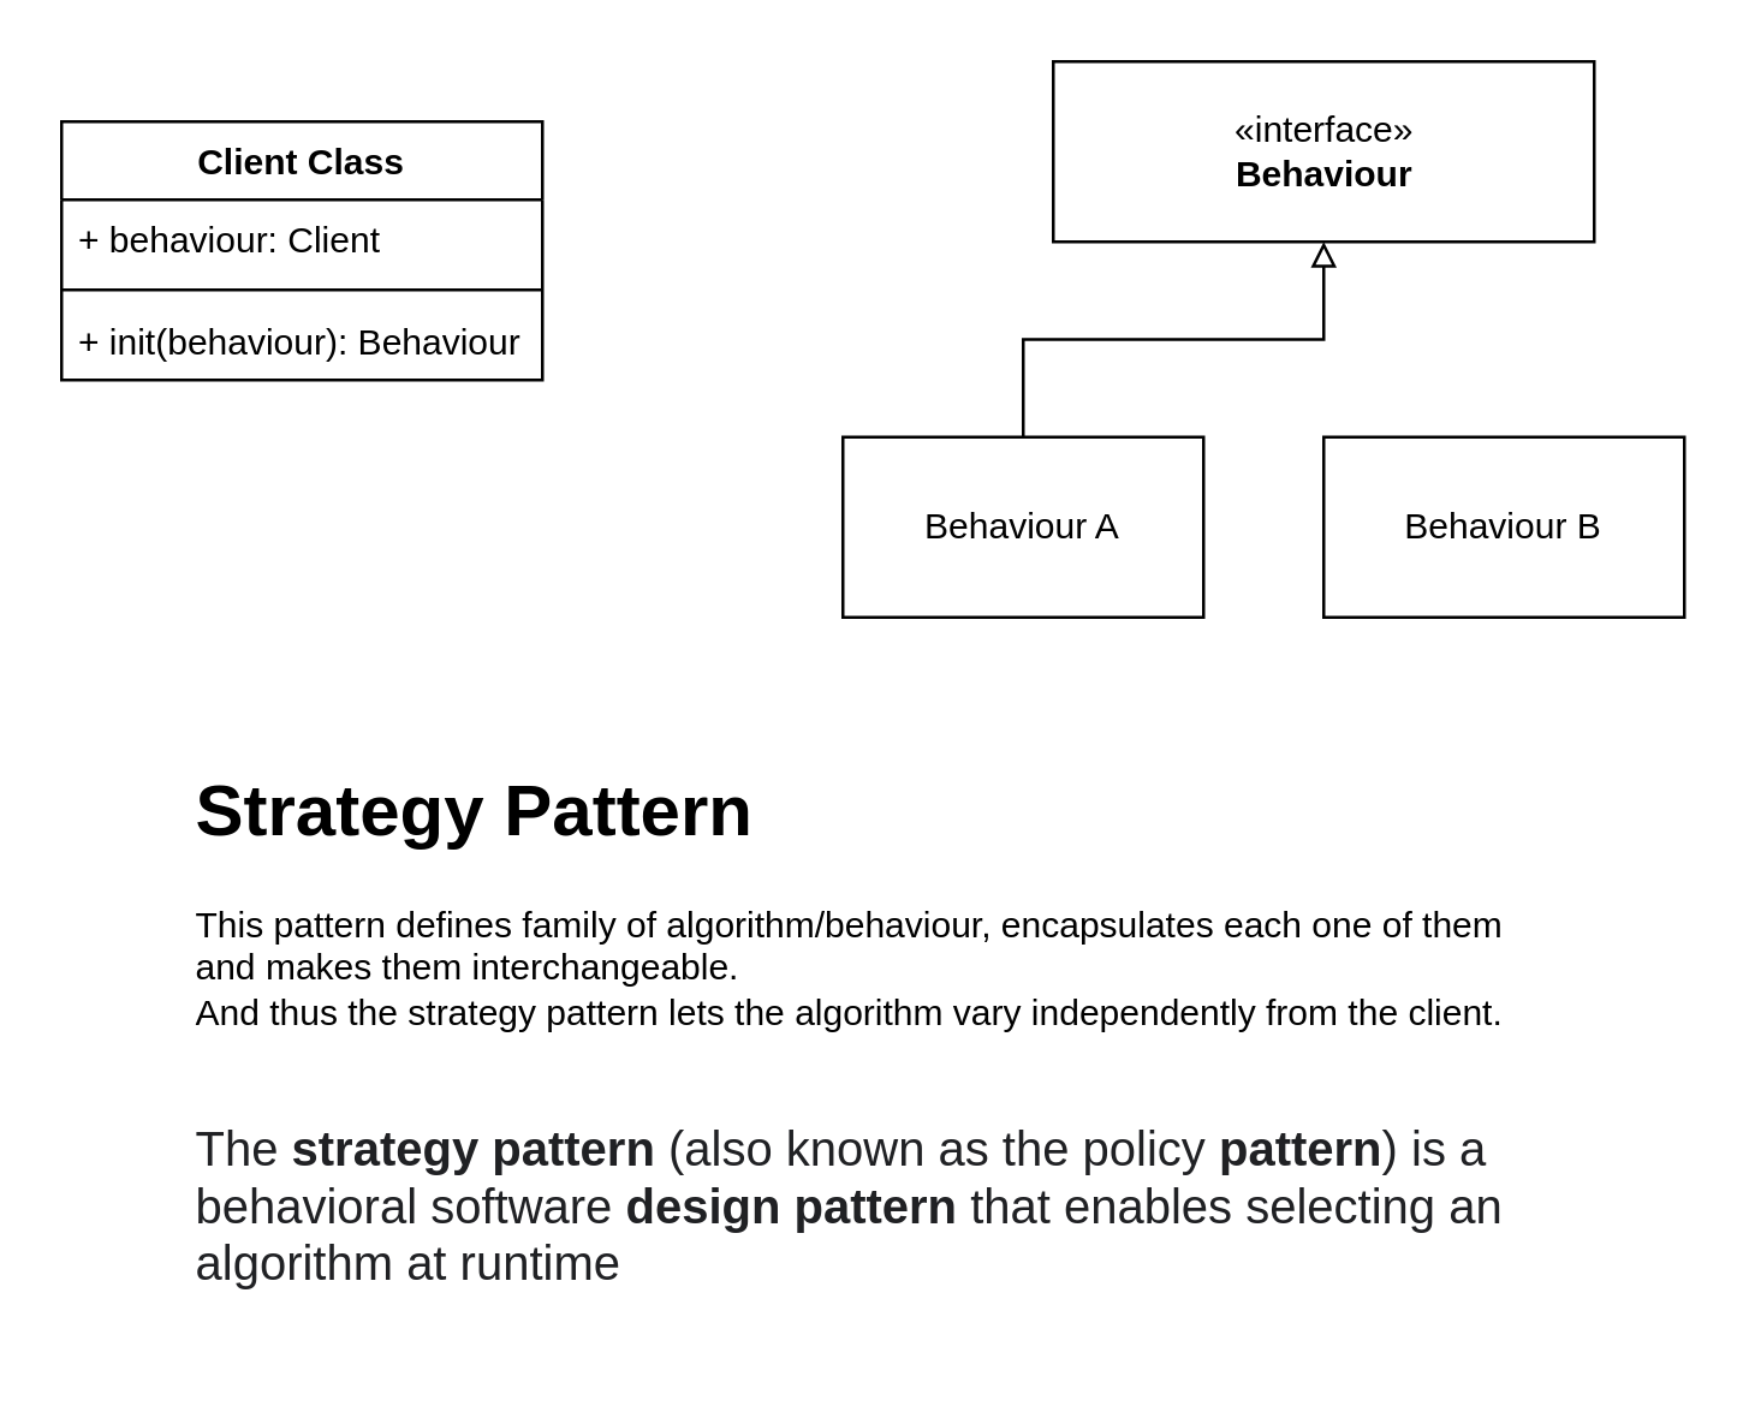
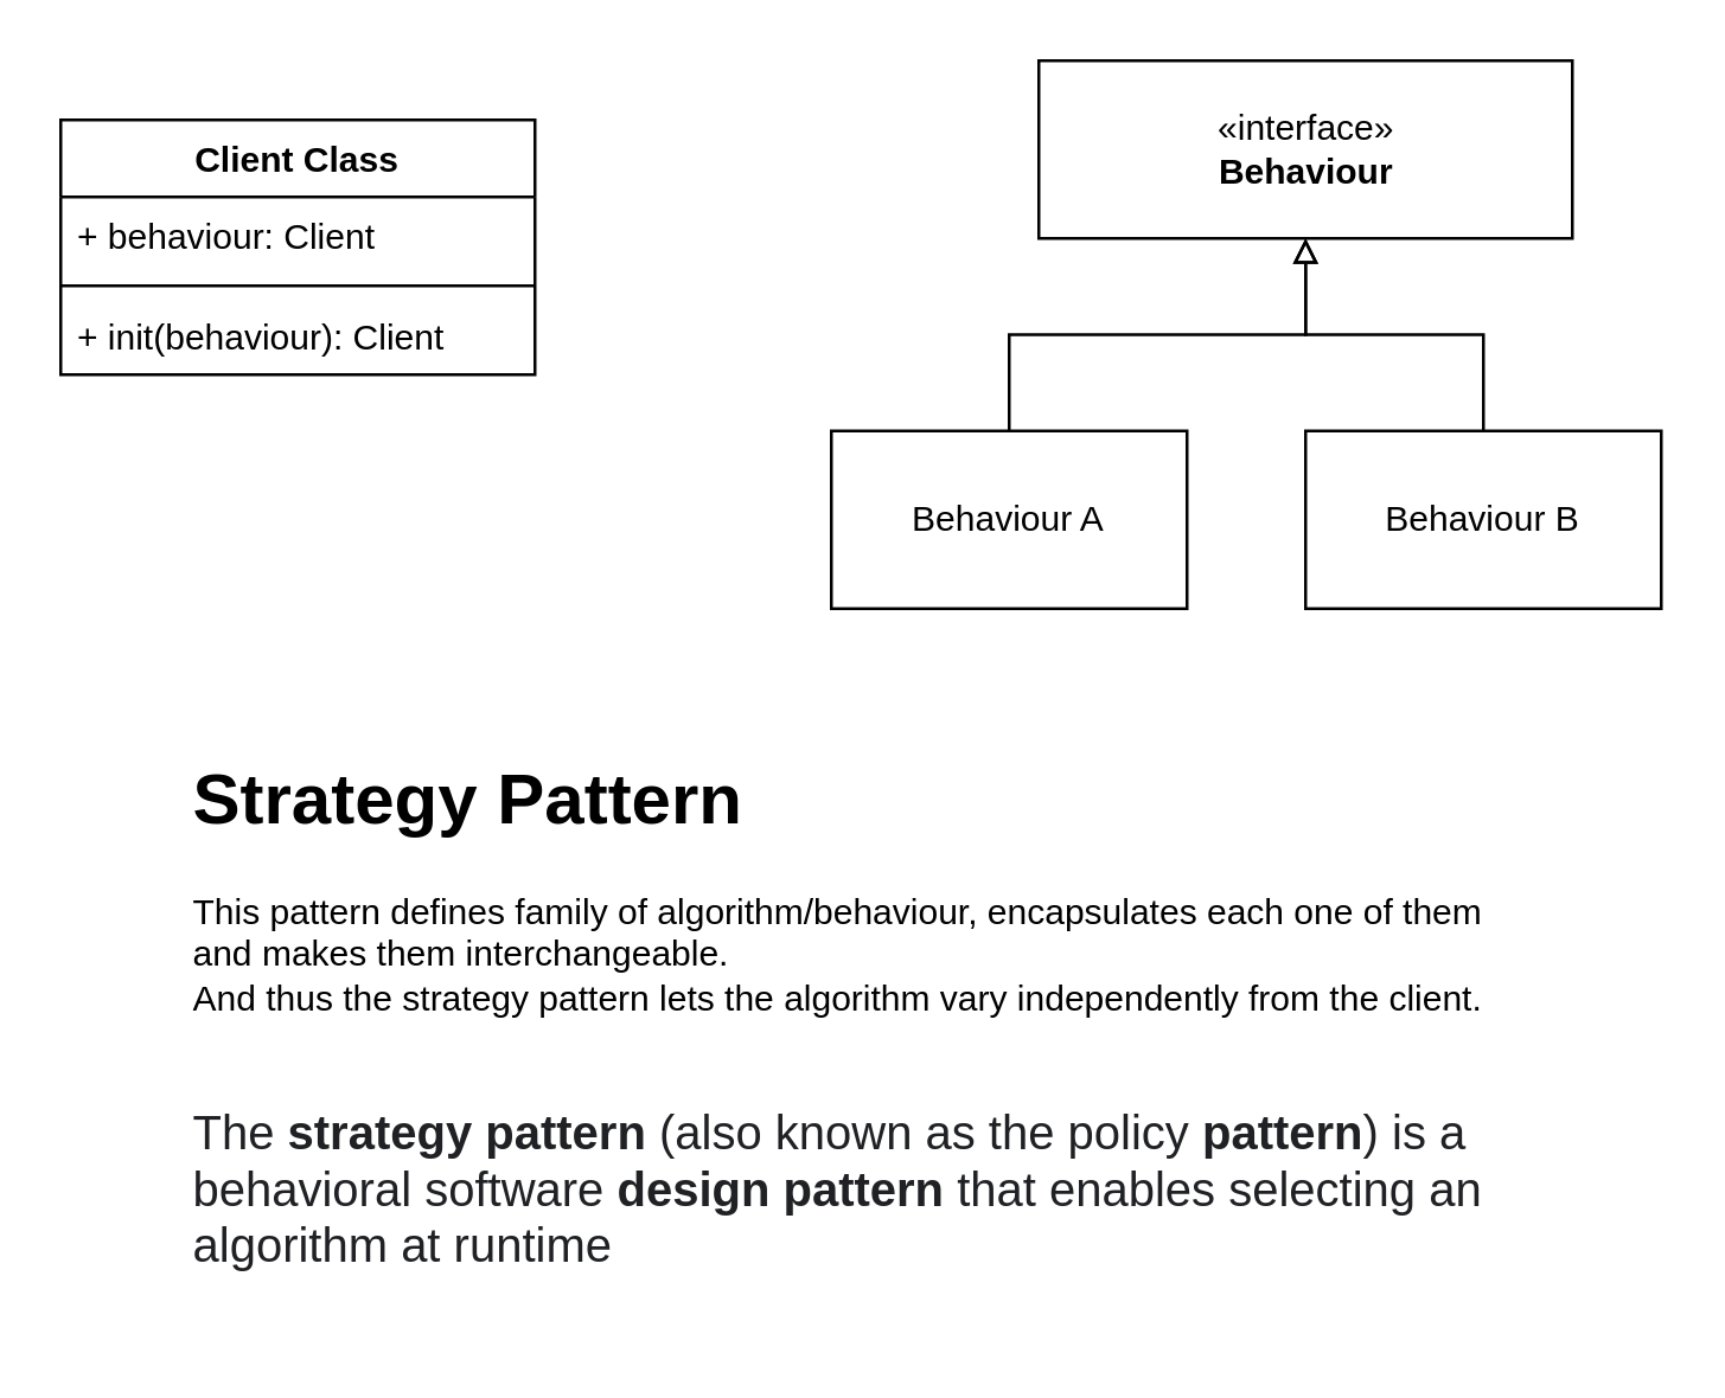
  <mxCell id="0" />
  <mxCell id="1" parent="0" />
  <mxCell id="2" value="" style="edgeStyle=orthogonalEdgeStyle;rounded=0;orthogonalLoop=1;jettySize=auto;html=1;endArrow=none;endFill=0;startArrow=block;startFill=0;" parent="1" source="4" target="9" edge="1"><mxGeometry relative="1" as="geometry" /></mxCell>
+ <mxCell id="3" style="edgeStyle=orthogonalEdgeStyle;rounded=0;orthogonalLoop=1;jettySize=auto;html=1;entryX=0.5;entryY=0;entryDx=0;entryDy=0;startArrow=block;startFill=0;endArrow=none;endFill=0;" parent="1" source="4" target="10" edge="1"><mxGeometry relative="1" as="geometry" /></mxCell>
  <mxCell id="4" value="«interface»&lt;br&gt;&lt;b&gt;Behaviour&lt;/b&gt;" style="html=1;" parent="1" vertex="1"><mxGeometry x="350" y="20" width="180" height="60" as="geometry" /></mxCell>
  <mxCell id="5" value="Client Class" style="swimlane;fontStyle=1;align=center;verticalAlign=top;childLayout=stackLayout;horizontal=1;startSize=26;horizontalStack=0;resizeParent=1;resizeParentMax=0;resizeLast=0;collapsible=1;marginBottom=0;" parent="1" vertex="1"><mxGeometry x="20" y="40" width="160" height="86" as="geometry" /></mxCell>
  <mxCell id="6" value="+ behaviour: Client" style="text;strokeColor=none;fillColor=none;align=left;verticalAlign=top;spacingLeft=4;spacingRight=4;overflow=hidden;rotatable=0;points=[[0,0.5],[1,0.5]];portConstraint=eastwest;" parent="5" vertex="1"><mxGeometry y="26" width="160" height="26" as="geometry" /></mxCell>
  <mxCell id="7" value="" style="line;strokeWidth=1;fillColor=none;align=left;verticalAlign=middle;spacingTop=-1;spacingLeft=3;spacingRight=3;rotatable=0;labelPosition=right;points=[];portConstraint=eastwest;" parent="5" vertex="1"><mxGeometry y="52" width="160" height="8" as="geometry" /></mxCell>
- <mxCell id="8" value="+ init(behaviour): Behaviour" style="text;strokeColor=none;fillColor=none;align=left;verticalAlign=top;spacingLeft=4;spacingRight=4;overflow=hidden;rotatable=0;points=[[0,0.5],[1,0.5]];portConstraint=eastwest;" parent="5" vertex="1"><mxGeometry y="60" width="160" height="26" as="geometry" /></mxCell>
+ <mxCell id="8" value="+ init(behaviour): Client" style="text;strokeColor=none;fillColor=none;align=left;verticalAlign=top;spacingLeft=4;spacingRight=4;overflow=hidden;rotatable=0;points=[[0,0.5],[1,0.5]];portConstraint=eastwest;" parent="5" vertex="1"><mxGeometry y="60" width="160" height="26" as="geometry" /></mxCell>
  <mxCell id="9" value="Behaviour A" style="whiteSpace=wrap;html=1;" parent="1" vertex="1"><mxGeometry x="280" y="145" width="120" height="60" as="geometry" /></mxCell>
  <mxCell id="10" value="Behaviour B" style="whiteSpace=wrap;html=1;" parent="1" vertex="1"><mxGeometry x="440" y="145" width="120" height="60" as="geometry" /></mxCell>
  <mxCell id="11" value="&lt;h1&gt;Strategy Pattern&lt;/h1&gt;&lt;div&gt;This pattern defines family of algorithm/behaviour, encapsulates each one of them and makes them interchangeable.&lt;/div&gt;&lt;span&gt;And thus the strategy pattern lets the algorithm vary independently from the client.&lt;br&gt;&lt;br&gt;&lt;br&gt;&lt;/span&gt;&lt;span style=&quot;color: rgb(32 , 33 , 36) ; font-family: &amp;#34;arial&amp;#34; , sans-serif ; font-size: 16px ; background-color: rgb(255 , 255 , 255)&quot;&gt;The&amp;nbsp;&lt;/span&gt;&lt;b style=&quot;color: rgb(32 , 33 , 36) ; font-family: &amp;#34;arial&amp;#34; , sans-serif ; font-size: 16px ; background-color: rgb(255 , 255 , 255)&quot;&gt;strategy pattern&lt;/b&gt;&lt;span style=&quot;color: rgb(32 , 33 , 36) ; font-family: &amp;#34;arial&amp;#34; , sans-serif ; font-size: 16px ; background-color: rgb(255 , 255 , 255)&quot;&gt;&amp;nbsp;(also known as the policy&amp;nbsp;&lt;/span&gt;&lt;b style=&quot;color: rgb(32 , 33 , 36) ; font-family: &amp;#34;arial&amp;#34; , sans-serif ; font-size: 16px ; background-color: rgb(255 , 255 , 255)&quot;&gt;pattern&lt;/b&gt;&lt;span style=&quot;color: rgb(32 , 33 , 36) ; font-family: &amp;#34;arial&amp;#34; , sans-serif ; font-size: 16px ; background-color: rgb(255 , 255 , 255)&quot;&gt;) is a behavioral software&amp;nbsp;&lt;/span&gt;&lt;b style=&quot;color: rgb(32 , 33 , 36) ; font-family: &amp;#34;arial&amp;#34; , sans-serif ; font-size: 16px ; background-color: rgb(255 , 255 , 255)&quot;&gt;design pattern&lt;/b&gt;&lt;span style=&quot;color: rgb(32 , 33 , 36) ; font-family: &amp;#34;arial&amp;#34; , sans-serif ; font-size: 16px ; background-color: rgb(255 , 255 , 255)&quot;&gt;&amp;nbsp;that enables selecting an algorithm at runtime&lt;/span&gt;&lt;span&gt;&lt;br&gt;&lt;/span&gt;" style="text;html=1;strokeColor=none;fillColor=none;spacing=5;spacingTop=-20;whiteSpace=wrap;overflow=hidden;rounded=0;" parent="1" vertex="1"><mxGeometry x="60" y="250" width="460" height="200" as="geometry" /></mxCell>
